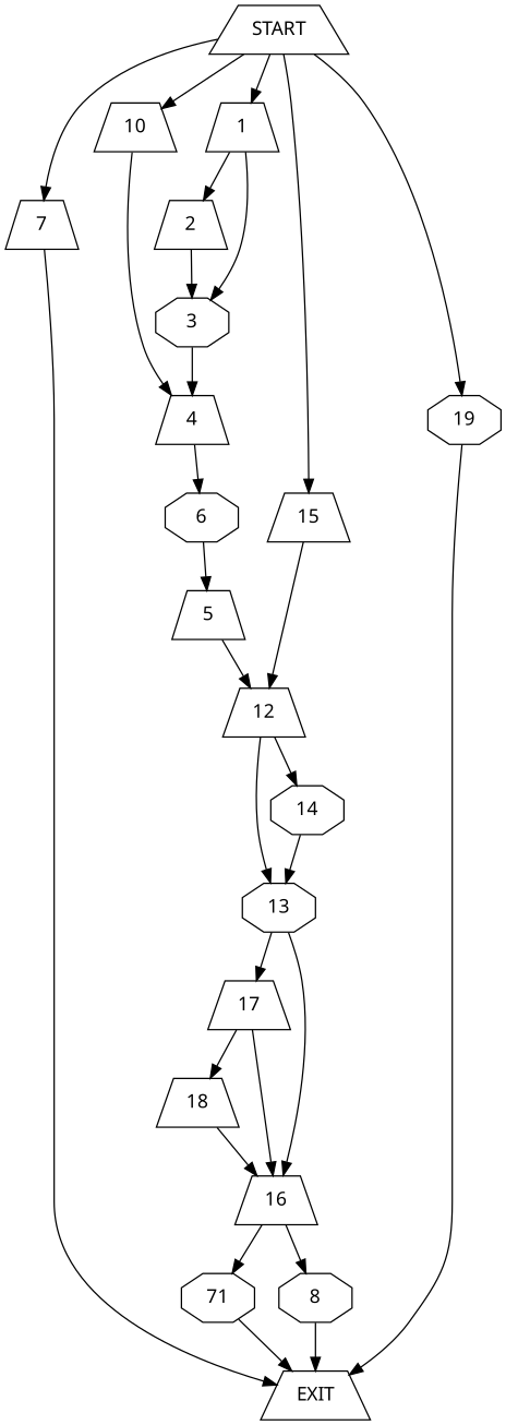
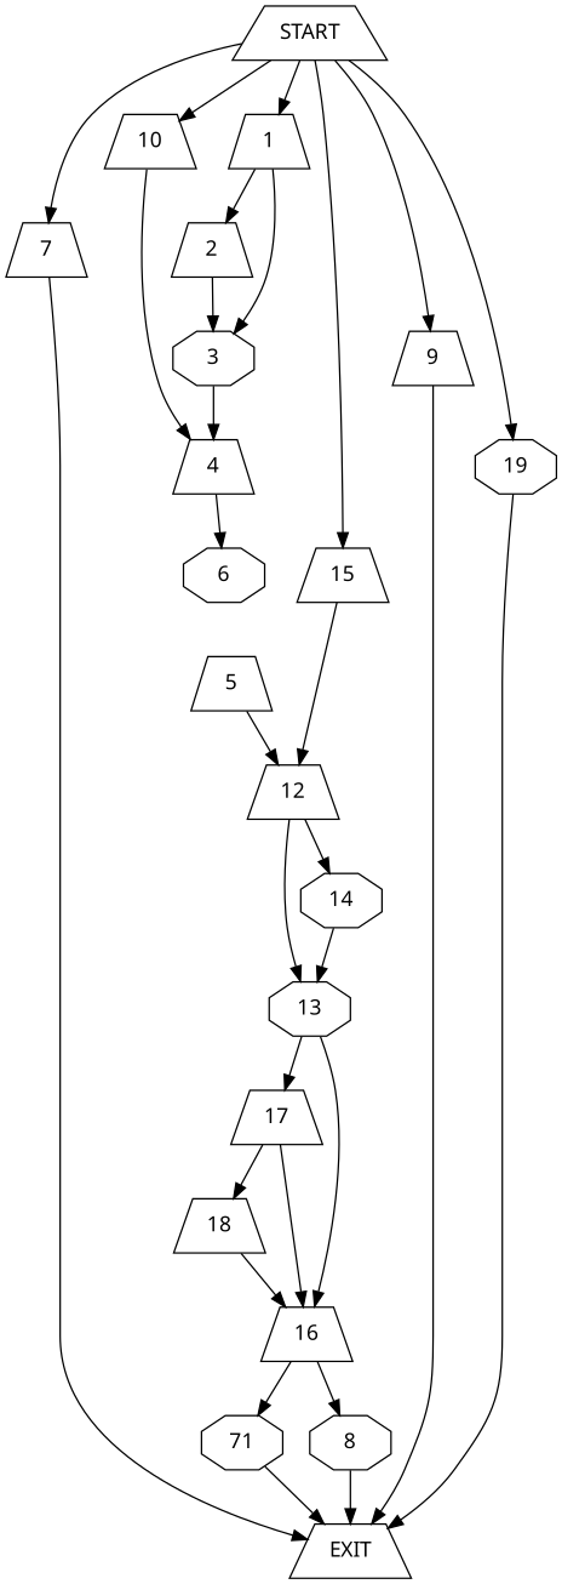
  digraph {
    fontname="Noto Sans"
    node [fontname="Noto Sans" shape=trapezium]
    edge [fontname="Noto Sans"]
    n1 [label=START]
    1
    7
+   9
    10
    15
    19 [shape=octagon]
    2
    3 [shape=octagon]
    n10 [label=EXIT]
    4
    12
    6 [shape=octagon]
    5
    13 [shape=octagon]
    14 [shape=octagon]
    8 [shape=octagon]
    n18 [label=71 shape=octagon]
    16
    17
    18
    n1 -> 1
    n1 -> 7
+   n1 -> 9
    n1 -> 10
    n1 -> 15
    n1 -> 19
    1 -> 2
    1 -> 3
    7 -> n10
+   9 -> n10
    10 -> 4
    15 -> 12
    19 -> n10
    2 -> 3
    3 -> 4
    4 -> 6
    12 -> 13
    12 -> 14
-   6 -> 5
    5 -> 12
    13 -> 16
    13 -> 17
    14 -> 13
    8 -> n10
    n18 -> n10
    16 -> 8
    16 -> n18
    17 -> 16
    17 -> 18
    18 -> 16
  }
